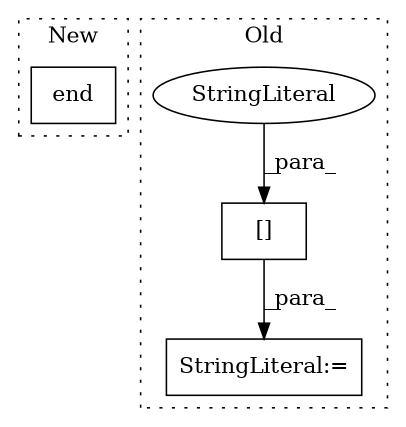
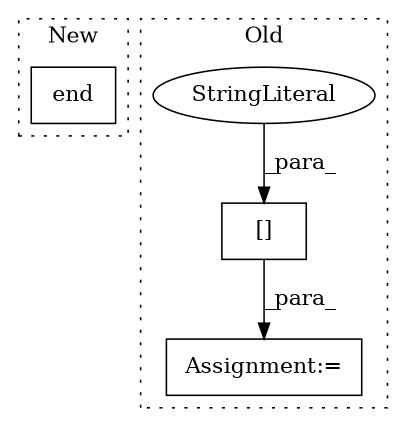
  digraph {
    node [shape=box]
    n1 [a=32 l=5 label=end s=11200]
    n2 [a=2 l="6,1" label="[]" s="10594,10617"]
    n3 [a=45 l=17 label=StringLiteral s=10600 shape=ellipse]
-   n4 [a=7 l=2 label="StringLiteral:=" s=10592]
+   n4 [a=7 l=2 label="Assignment:=" s=10592]
    subgraph cluster_1 {
      label=New
      style=dotted
      n1
    }
    subgraph cluster_2 {
      label=Old
      style=dotted
      n2
      n3
      n4
    }
    n2 -> n4 [label=_para_]
    n3 -> n2 [label=_para_]
  }
